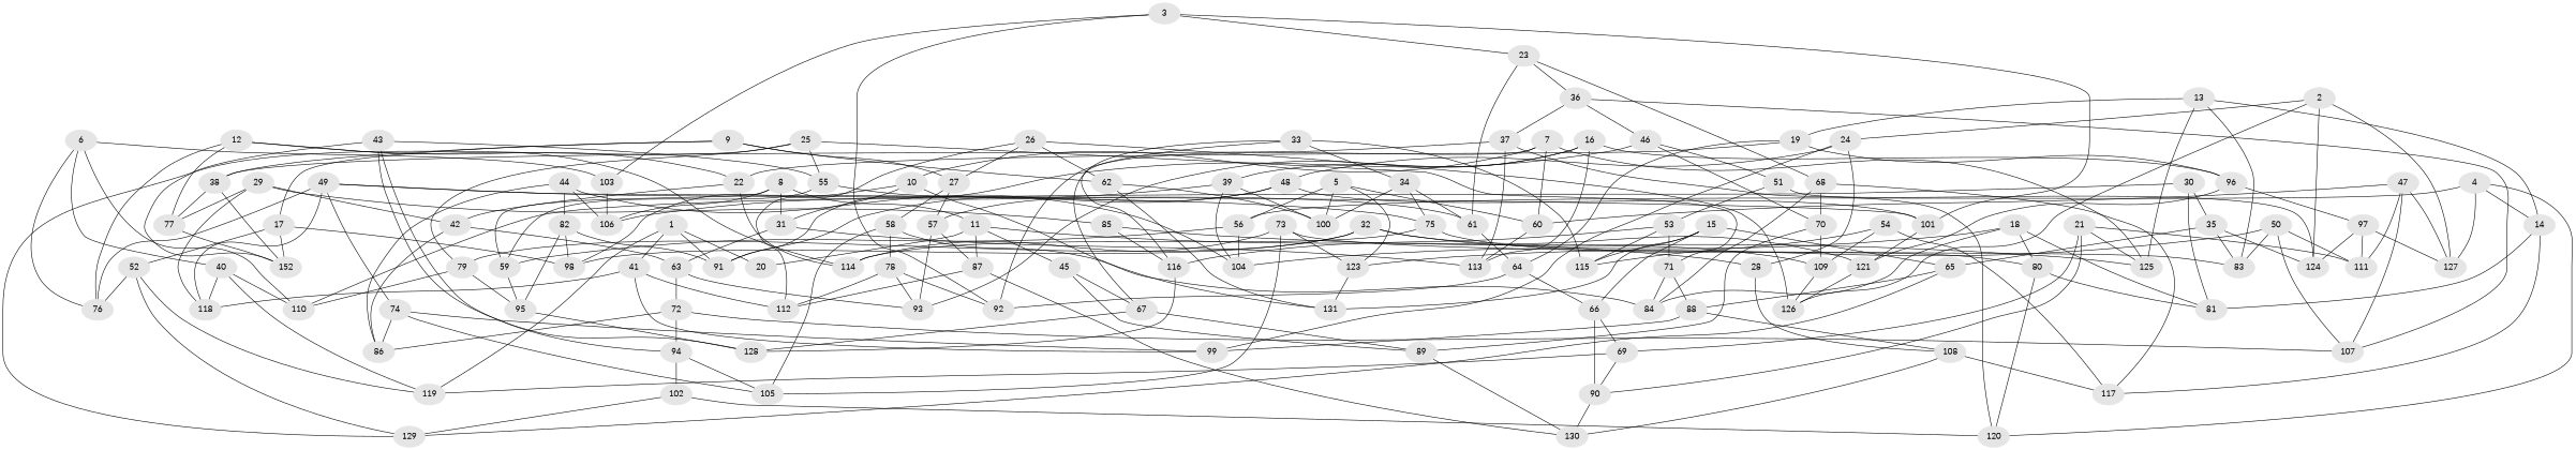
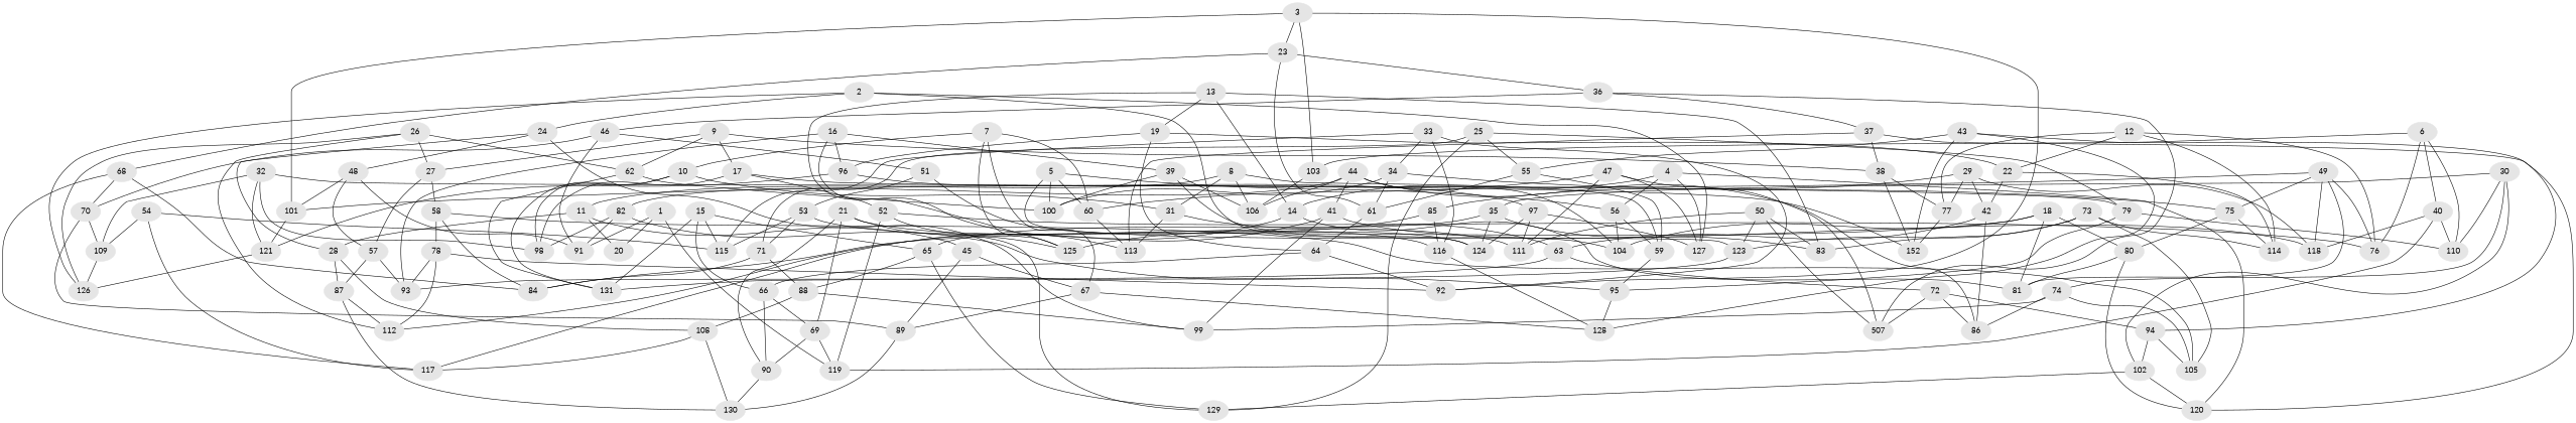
  graph {
    fontname=Lato
    node [color=gray90 fontname=Lato style=filled]
    edge [fontname=Lato]
    1
    20
    41
    91
    119
    99
    112
    118
    2
    24
    124
    126
    127
    28
    48
    3
    23
    92
    101
    103
    36
    61
    68
    121
    106
    4
    14
    56
    120
    81
    117
    59
    104
    5
    60
    100
    123
    113
    131
    6
    40
    76
    110
    7
    10
    67
    125
    31
    98
    128
    89
    8
    11
    45
    63
    95
    9
    17
    27
    38
    62
    52
    n63 [label=152]
    57
    58
    77
    87
    108
    12
    22
    114
    42
    13
    19
    83
    96
    64
    15
    65
    66
    115
    129
    88
    69
    90
    16
    39
    93
    97
    18
    80
    84
    54
    109
    85
    116
    21
    111
    130
    86
    37
    46
-   107
+   107 [label=507]
    70
    25
    55
    71
    79
    26
    78
    105
    29
    30
    35
    102
    72
    32
    33
    34
    75
    51
    43
    94
    44
    82
    53
    47
    49
    74
    50
    73
    1 -- 20
-   1 -- 41
+   44 -- 41
    1 -- 91
    1 -- 119
    41 -- 99
    41 -- 112
    41 -- 118
    2 -- 24
    2 -- 124
    2 -- 126
    2 -- 127
    24 -- 99
    24 -- 28
    24 -- 48
-   11 -- 87
+   28 -- 87
    28 -- 108
    48 -- 91
    48 -- 101
    48 -- 57
    3 -- 23
    3 -- 92
    3 -- 101
    3 -- 103
    23 -- 36
    23 -- 61
    23 -- 68
    101 -- 121
    103 -- 106
    36 -- 37
    36 -- 46
    36 -- 107
    61 -- 64
    68 -- 117
    68 -- 84
    68 -- 70
    121 -- 126
    4 -- 127
    4 -- 14
    4 -- 56
    4 -- 120
    14 -- 81
    14 -- 117
    56 -- 59
    56 -- 104
    59 -- 95
    5 -- 56
    5 -- 60
    5 -- 100
    5 -- 123
    60 -- 113
    123 -- 131
    6 -- 103
    6 -- 40
    6 -- 76
    6 -- 110
    40 -- 119
    40 -- 118
    40 -- 110
    7 -- 60
    7 -- 10
    7 -- 67
    7 -- 125
    10 -- 131
    10 -- 31
    10 -- 98
    67 -- 128
    67 -- 89
    31 -- 113
    31 -- 63
    89 -- 130
    8 -- 106
    8 -- 59
    8 -- 31
    8 -- 11
    11 -- 20
    11 -- 28
    11 -- 45
    45 -- 67
    45 -- 89
    63 -- 93
    63 -- 72
    95 -- 128
    9 -- 17
    9 -- 27
    9 -- 38
    9 -- 62
    17 -- 98
    17 -- 52
    17 -- n63
    27 -- 57
    27 -- 58
    38 -- n63
    38 -- 77
    62 -- 100
    62 -- 131
    52 -- 119
    52 -- 76
    52 -- 129
    57 -- 87
    57 -- 93
    58 -- 84
    58 -- 78
    58 -- 105
    77 -- n63
    87 -- 112
    87 -- 130
    108 -- 117
    108 -- 130
    12 -- 76
    12 -- 77
    12 -- 22
    12 -- 114
    22 -- 114
    22 -- 42
    42 -- 63
    42 -- 86
    13 -- 14
    13 -- 125
    13 -- 19
    13 -- 83
    19 -- 22
    19 -- 96
    19 -- 64
    96 -- 121
    96 -- 97
    64 -- 92
    64 -- 66
    15 -- 131
    15 -- 65
    15 -- 66
    15 -- 115
    65 -- 129
    65 -- 88
    66 -- 69
    66 -- 90
    88 -- 99
    88 -- 108
    69 -- 119
    69 -- 90
    90 -- 130
    16 -- 113
    16 -- 96
    16 -- 39
    16 -- 93
    39 -- 106
    39 -- 104
    39 -- 100
    97 -- 124
    97 -- 127
    97 -- 111
    18 -- 81
    18 -- 104
    18 -- 80
    18 -- 84
    80 -- 120
    80 -- 81
    54 -- 117
    54 -- 115
    54 -- 109
    109 -- 126
    85 -- 125
    85 -- 116
    116 -- 128
    21 -- 125
    21 -- 69
    21 -- 90
    21 -- 111
    37 -- 120
    37 -- 113
    37 -- 38
    46 -- 91
    46 -- 70
    46 -- 51
    70 -- 89
    70 -- 109
    25 -- 129
    25 -- 55
    25 -- 71
    25 -- 79
    55 -- 61
    55 -- 59
    71 -- 88
    71 -- 84
    79 -- 110
    79 -- 95
    26 -- 112
    26 -- 126
    26 -- 27
    26 -- 62
    78 -- 112
    78 -- 92
    78 -- 93
    29 -- 118
    29 -- 77
    29 -- 42
    29 -- 85
    30 -- 81
    30 -- 110
    30 -- 35
+   30 -- 102
    35 -- 124
    35 -- 83
    35 -- 65
    102 -- 120
    102 -- 129
    72 -- 86
    72 -- 107
    72 -- 94
    32 -- 121
    32 -- 98
    32 -- 109
    32 -- 79
    33 -- 92
    33 -- 115
    33 -- 116
    33 -- 34
    34 -- 61
    34 -- 100
    34 -- 75
    75 -- 114
    75 -- 80
    51 -- 124
    51 -- 53
    43 -- 128
    43 -- n63
    43 -- 55
    43 -- 94
    94 -- 105
    94 -- 102
    44 -- 106
    44 -- 104
    44 -- 86
    44 -- 82
    82 -- 91
    82 -- 98
    82 -- 95
    53 -- 115
    53 -- 116
    53 -- 71
    47 -- 127
    47 -- 60
    47 -- 111
    47 -- 107
    49 -- 118
    49 -- 101
    49 -- 76
    49 -- 75
    49 -- 74
    74 -- 99
    74 -- 86
    74 -- 105
    50 -- 123
    50 -- 83
    50 -- 111
    50 -- 107
    73 -- 123
    73 -- 114
    73 -- 83
    73 -- 105
  }
